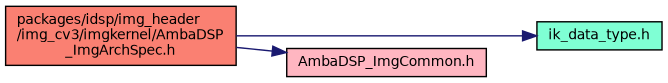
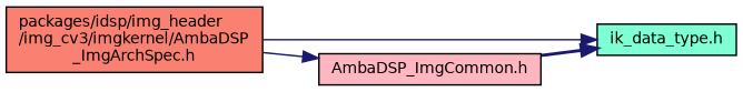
  digraph {
    rankdir=LR
    node [color=black fontname=Helvetica fontsize=10 shape=record style=filled]
    edge [color=midnightblue fontname=Helvetica fontsize=10 labelfontname=Helvetica labelfontsize=10 style=solid]
    n1 [fillcolor=salmon fontcolor=black height=0.2 label="packages/idsp/img_header\l/img_cv3/imgkernel/AmbaDSP\l_ImgArchSpec.h" width=0.4]
    n2 [height=0.2 label="ik_data_type.h" width=0.4 fillcolor=aquamarine]
    n3 [height=0.2 label="AmbaDSP_ImgCommon.h" width=0.4 fillcolor=lightpink]
    n1 -> n2
    n1 -> n3
+   n3 -> n2 [style=bold]
  }
